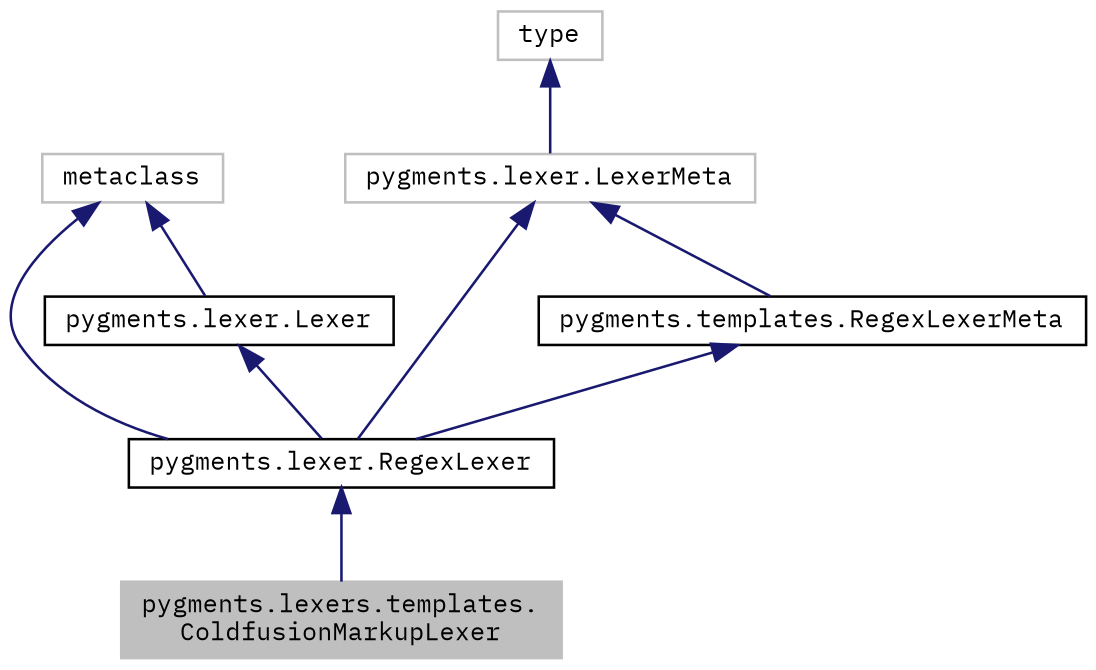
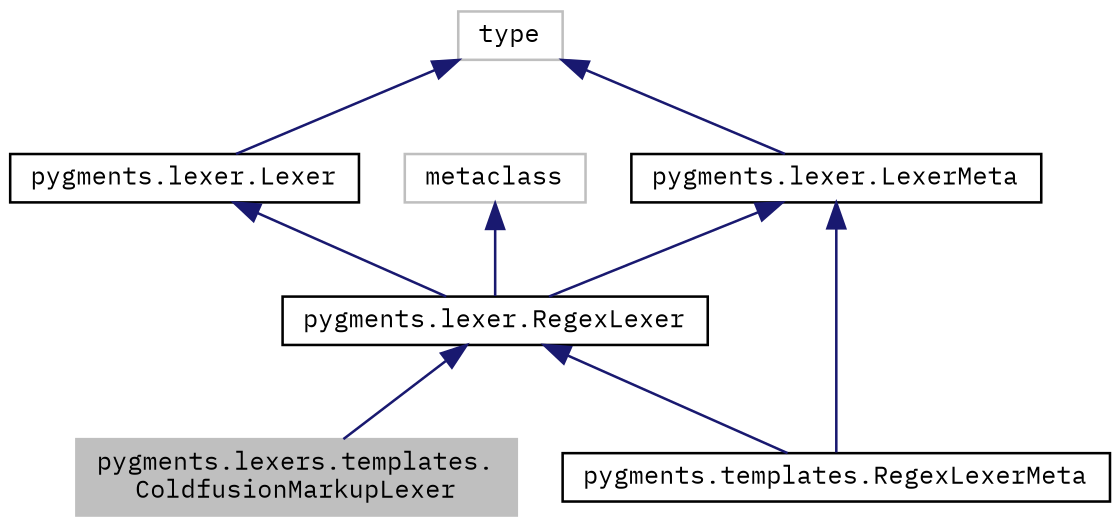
  digraph {
    fontname="IBM Plex Mono"
    node [color=black fillcolor=white fontname="IBM Plex Mono" fontsize=10 shape=record style=filled]
    edge [color=midnightblue dir=back fontname="IBM Plex Mono" fontsize=10 labelfontname=Helvetica labelfontsize=10 style=solid]
    n1 [color=grey75 fillcolor=grey75 fontcolor=black height=0.2 label="pygments.lexers.templates.\lColdfusionMarkupLexer" width=0.4]
    n2 [height=0.2 label="pygments.lexer.RegexLexer" width=0.4]
    n3 [height=0.2 label="pygments.lexer.Lexer" width=0.4]
    n4 [color=grey75 height=0.2 label=metaclass width=0.4]
-   n5 [color=grey75 height=0.2 label="pygments.lexer.LexerMeta" width=0.4]
+   n5 [height=0.2 label="pygments.lexer.LexerMeta" width=0.4]
    n6 [height=0.2 label="pygments.templates.RegexLexerMeta" width=0.4]
    n7 [color=grey75 height=0.2 label=type width=0.4]
    n2 -> n1
    n3 -> n2
    n4 -> n2
-   n4 -> n3
+   n7 -> n3
    n5 -> n2
    n5 -> n6
-   n6 -> n2
+   n2 -> n6
    n7 -> n5
  }
